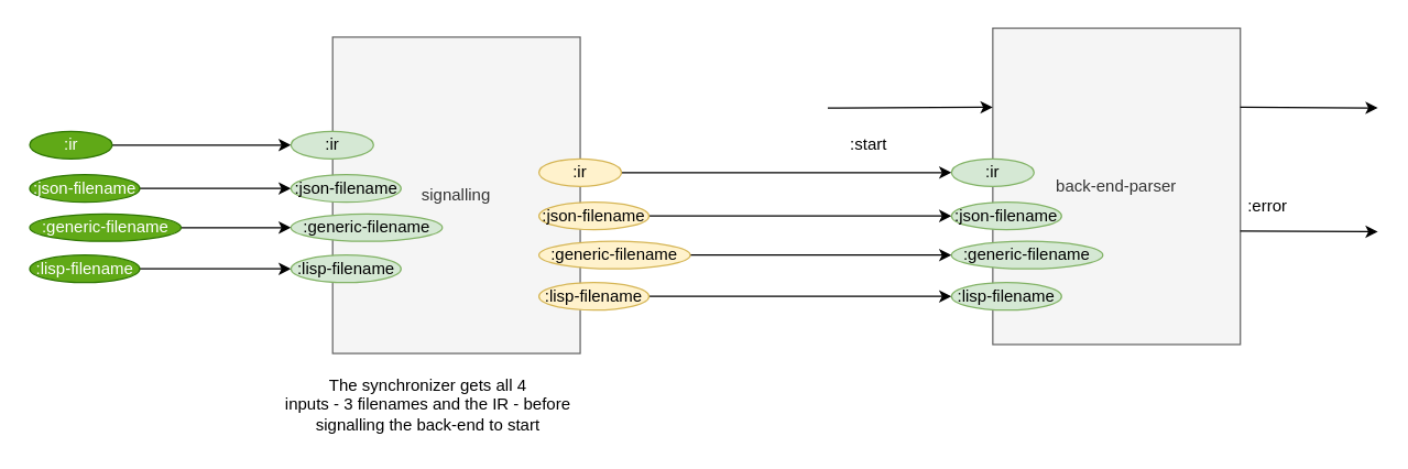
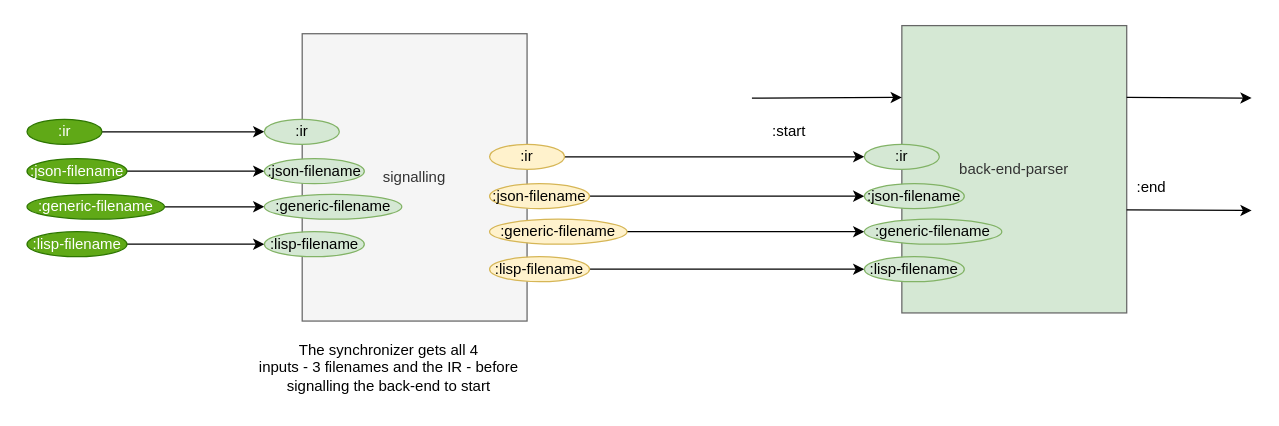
  <mxCell id="0" />
  <mxCell id="1" parent="0" />
- <mxCell id="2" value="back-end-parser" style="rounded=0;whiteSpace=wrap;html=1;fillColor=#f5f5f5;strokeColor=#666666;fontColor=#333333;" parent="1" vertex="1"><mxGeometry x="721" y="20" width="180" height="230" as="geometry" /></mxCell>
+ <mxCell id="2" value="back-end-parser" style="rounded=0;whiteSpace=wrap;html=1;fillColor=#d5e8d4;strokeColor=#666666;fontColor=#333333;" parent="1" vertex="1"><mxGeometry x="721" y="20" width="180" height="230" as="geometry" /></mxCell>
  <mxCell id="3" value="" style="endArrow=classic;html=1;entryX=0;entryY=0.25;entryDx=0;entryDy=0;" parent="1" target="2" edge="1"><mxGeometry width="50" height="50" relative="1" as="geometry"><mxPoint x="601" y="78" as="sourcePoint" /><mxPoint x="771" y="270" as="targetPoint" /></mxGeometry></mxCell>
  <mxCell id="4" value=":start" style="text;html=1;strokeColor=none;fillColor=none;align=center;verticalAlign=middle;whiteSpace=wrap;rounded=0;" parent="1" vertex="1"><mxGeometry x="611" y="95" width="40" height="20" as="geometry" /></mxCell>
  <mxCell id="5" value="" style="endArrow=classic;html=1;exitX=1;exitY=0.25;exitDx=0;exitDy=0;" parent="1" source="2" edge="1"><mxGeometry width="50" height="50" relative="1" as="geometry"><mxPoint x="591" y="320" as="sourcePoint" /><mxPoint x="1001" y="78" as="targetPoint" /></mxGeometry></mxCell>
  <mxCell id="6" value="" style="endArrow=classic;html=1;exitX=1;exitY=0.25;exitDx=0;exitDy=0;" parent="1" edge="1"><mxGeometry width="50" height="50" relative="1" as="geometry"><mxPoint x="901" y="167.5" as="sourcePoint" /><mxPoint x="1001" y="168" as="targetPoint" /></mxGeometry></mxCell>
- <mxCell id="7" value=":error" style="text;html=1;strokeColor=none;fillColor=none;align=center;verticalAlign=middle;whiteSpace=wrap;rounded=0;" parent="1" vertex="1"><mxGeometry x="901" y="140" width="40" height="20" as="geometry" /></mxCell>
+ <mxCell id="7" value=":end" style="text;html=1;strokeColor=none;fillColor=none;align=center;verticalAlign=middle;whiteSpace=wrap;rounded=0;" parent="1" vertex="1"><mxGeometry x="901" y="140" width="40" height="20" as="geometry" /></mxCell>
  <mxCell id="8" value="signalling" style="rounded=0;whiteSpace=wrap;html=1;fillColor=#f5f5f5;strokeColor=#666666;fontColor=#333333;" parent="1" vertex="1"><mxGeometry x="241" y="26.5" width="180" height="230" as="geometry" /></mxCell>
  <mxCell id="9" style="edgeStyle=orthogonalEdgeStyle;rounded=0;orthogonalLoop=1;jettySize=auto;html=1;exitX=1;exitY=0.5;exitDx=0;exitDy=0;entryX=0;entryY=0.5;entryDx=0;entryDy=0;" parent="1" source="10" target="17" edge="1"><mxGeometry relative="1" as="geometry" /></mxCell>
  <mxCell id="10" value=":ir" style="ellipse;whiteSpace=wrap;html=1;fillColor=#60a917;strokeColor=#2D7600;fontColor=#ffffff;" parent="1" vertex="1"><mxGeometry x="20.72" y="95" width="60" height="20" as="geometry" /></mxCell>
  <mxCell id="11" style="edgeStyle=orthogonalEdgeStyle;rounded=0;orthogonalLoop=1;jettySize=auto;html=1;exitX=1;exitY=0.5;exitDx=0;exitDy=0;" parent="1" source="12" target="18" edge="1"><mxGeometry relative="1" as="geometry" /></mxCell>
  <mxCell id="12" value=":json-filename" style="ellipse;whiteSpace=wrap;html=1;fillColor=#60a917;strokeColor=#2D7600;fontColor=#ffffff;" parent="1" vertex="1"><mxGeometry x="20.72" y="126.5" width="80" height="20" as="geometry" /></mxCell>
  <mxCell id="13" style="edgeStyle=orthogonalEdgeStyle;rounded=0;orthogonalLoop=1;jettySize=auto;html=1;exitX=1;exitY=0.5;exitDx=0;exitDy=0;entryX=0;entryY=0.5;entryDx=0;entryDy=0;" parent="1" source="14" target="19" edge="1"><mxGeometry relative="1" as="geometry" /></mxCell>
  <mxCell id="14" value=":generic-filename" style="ellipse;whiteSpace=wrap;html=1;fillColor=#60a917;strokeColor=#2D7600;fontColor=#ffffff;" parent="1" vertex="1"><mxGeometry x="20.72" y="155" width="110" height="20" as="geometry" /></mxCell>
  <mxCell id="15" style="edgeStyle=orthogonalEdgeStyle;rounded=0;orthogonalLoop=1;jettySize=auto;html=1;exitX=1;exitY=0.5;exitDx=0;exitDy=0;" parent="1" source="16" target="20" edge="1"><mxGeometry relative="1" as="geometry" /></mxCell>
  <mxCell id="16" value=":lisp-filename" style="ellipse;whiteSpace=wrap;html=1;fillColor=#60a917;strokeColor=#2D7600;fontColor=#ffffff;" parent="1" vertex="1"><mxGeometry x="20.72" y="185" width="80" height="20" as="geometry" /></mxCell>
  <mxCell id="17" value=":ir" style="ellipse;whiteSpace=wrap;html=1;fillColor=#d5e8d4;strokeColor=#82b366;" parent="1" vertex="1"><mxGeometry x="210.72" y="95" width="60" height="20" as="geometry" /></mxCell>
  <mxCell id="18" value=":json-filename" style="ellipse;whiteSpace=wrap;html=1;fillColor=#d5e8d4;strokeColor=#82b366;" parent="1" vertex="1"><mxGeometry x="210.72" y="126.5" width="80" height="20" as="geometry" /></mxCell>
  <mxCell id="19" value=":generic-filename" style="ellipse;whiteSpace=wrap;html=1;fillColor=#d5e8d4;strokeColor=#82b366;" parent="1" vertex="1"><mxGeometry x="210.72" y="155" width="110" height="20" as="geometry" /></mxCell>
  <mxCell id="20" value=":lisp-filename" style="ellipse;whiteSpace=wrap;html=1;fillColor=#d5e8d4;strokeColor=#82b366;" parent="1" vertex="1"><mxGeometry x="210.72" y="185" width="80" height="20" as="geometry" /></mxCell>
  <mxCell id="21" style="edgeStyle=orthogonalEdgeStyle;rounded=0;orthogonalLoop=1;jettySize=auto;html=1;exitX=1;exitY=0.5;exitDx=0;exitDy=0;entryX=0;entryY=0.5;entryDx=0;entryDy=0;" parent="1" source="22" target="29" edge="1"><mxGeometry relative="1" as="geometry" /></mxCell>
  <mxCell id="22" value=":ir" style="ellipse;whiteSpace=wrap;html=1;fillColor=#fff2cc;strokeColor=#d6b656;" parent="1" vertex="1"><mxGeometry x="391" y="115" width="60" height="20" as="geometry" /></mxCell>
  <mxCell id="23" style="edgeStyle=orthogonalEdgeStyle;rounded=0;orthogonalLoop=1;jettySize=auto;html=1;exitX=1;exitY=0.5;exitDx=0;exitDy=0;entryX=0;entryY=0.5;entryDx=0;entryDy=0;" parent="1" source="24" target="30" edge="1"><mxGeometry relative="1" as="geometry" /></mxCell>
  <mxCell id="24" value=":json-filename" style="ellipse;whiteSpace=wrap;html=1;fillColor=#fff2cc;strokeColor=#d6b656;" parent="1" vertex="1"><mxGeometry x="391" y="146.5" width="80" height="20" as="geometry" /></mxCell>
  <mxCell id="25" style="edgeStyle=orthogonalEdgeStyle;rounded=0;orthogonalLoop=1;jettySize=auto;html=1;exitX=1;exitY=0.5;exitDx=0;exitDy=0;entryX=0;entryY=0.5;entryDx=0;entryDy=0;" parent="1" source="26" target="31" edge="1"><mxGeometry relative="1" as="geometry" /></mxCell>
  <mxCell id="26" value=":generic-filename" style="ellipse;whiteSpace=wrap;html=1;fillColor=#fff2cc;strokeColor=#d6b656;" parent="1" vertex="1"><mxGeometry x="391" y="175" width="110" height="20" as="geometry" /></mxCell>
  <mxCell id="27" style="edgeStyle=orthogonalEdgeStyle;rounded=0;orthogonalLoop=1;jettySize=auto;html=1;exitX=1;exitY=0.5;exitDx=0;exitDy=0;entryX=0;entryY=0.5;entryDx=0;entryDy=0;" parent="1" source="28" target="32" edge="1"><mxGeometry relative="1" as="geometry" /></mxCell>
  <mxCell id="28" value=":lisp-filename" style="ellipse;whiteSpace=wrap;html=1;fillColor=#fff2cc;strokeColor=#d6b656;" parent="1" vertex="1"><mxGeometry x="391" y="205" width="80" height="20" as="geometry" /></mxCell>
  <mxCell id="29" value=":ir" style="ellipse;whiteSpace=wrap;html=1;fillColor=#d5e8d4;strokeColor=#82b366;" parent="1" vertex="1"><mxGeometry x="691" y="115" width="60" height="20" as="geometry" /></mxCell>
  <mxCell id="30" value=":json-filename" style="ellipse;whiteSpace=wrap;html=1;fillColor=#d5e8d4;strokeColor=#82b366;" parent="1" vertex="1"><mxGeometry x="691" y="146.5" width="80" height="20" as="geometry" /></mxCell>
  <mxCell id="31" value=":generic-filename" style="ellipse;whiteSpace=wrap;html=1;fillColor=#d5e8d4;strokeColor=#82b366;" parent="1" vertex="1"><mxGeometry x="691" y="175" width="110" height="20" as="geometry" /></mxCell>
  <mxCell id="32" value=":lisp-filename" style="ellipse;whiteSpace=wrap;html=1;fillColor=#d5e8d4;strokeColor=#82b366;" parent="1" vertex="1"><mxGeometry x="691" y="205" width="80" height="20" as="geometry" /></mxCell>
  <mxCell id="33" value="The synchronizer gets all 4&lt;br&gt;inputs - 3 filenames and the IR - before&lt;br&gt;signalling the back-end to start" style="text;html=1;align=center;verticalAlign=middle;resizable=0;points=[];;autosize=1;" vertex="1" parent="1"><mxGeometry x="200" y="269" width="220" height="50" as="geometry" /></mxCell>
